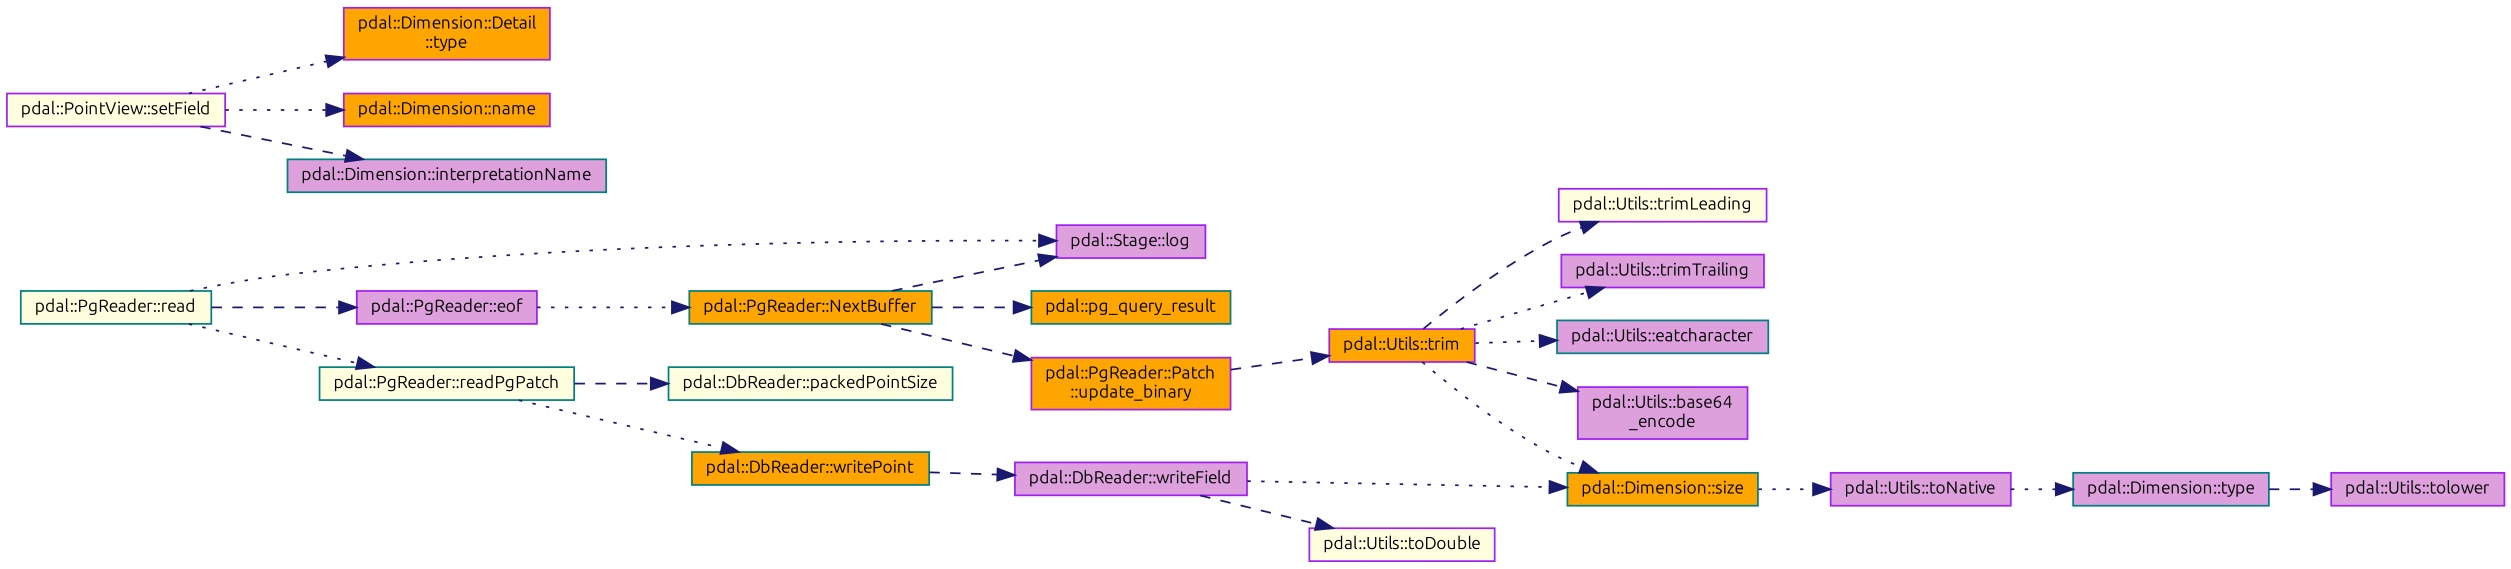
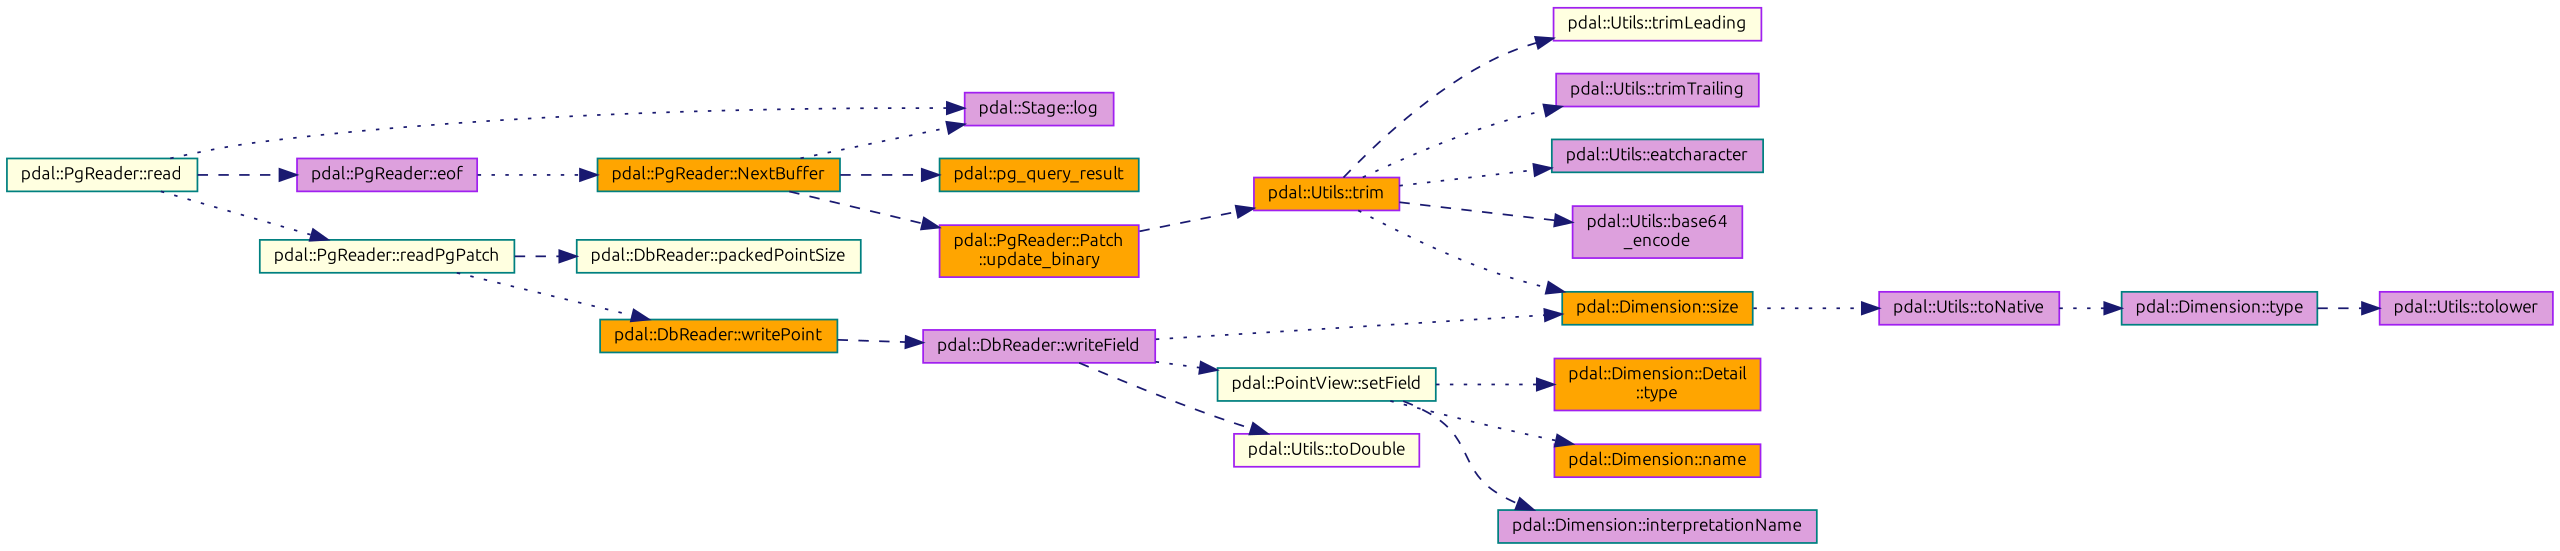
  digraph {
    fontname=Ubuntu
    rankdir=LR
    node [color=purple fillcolor=plum fontname=Ubuntu fontsize=10 shape=record style=filled]
    edge [color=midnightblue fontname=Ubuntu fontsize=10 labelfontname=Helvetica labelfontsize=10 style=dotted]
    n1 [color=teal fillcolor=lightyellow fontcolor=black height=0.2 label="pdal::PgReader::read" width=0.4]
    n2 [height=0.2 label="pdal::PgReader::eof" width=0.4]
    n3 [height=0.2 label="pdal::Stage::log" width=0.4]
    n4 [color=teal fillcolor=lightyellow height=0.2 label="pdal::PgReader::readPgPatch" width=0.4]
    n5 [color=teal fillcolor=orange height=0.2 label="pdal::PgReader::NextBuffer" width=0.4]
    n6 [color=teal fillcolor=orange height=0.2 label="pdal::pg_query_result" width=0.4]
    n7 [fillcolor=orange height=0.2 label="pdal::PgReader::Patch\l::update_binary" width=0.4]
    n8 [color=teal fillcolor=lightyellow height=0.2 label="pdal::DbReader::packedPointSize" width=0.4]
    n9 [color=teal fillcolor=orange height=0.2 label="pdal::DbReader::writePoint" width=0.4]
    n10 [fillcolor=orange height=0.2 label="pdal::Utils::trim" width=0.4]
    n11 [fillcolor=lightyellow height=0.2 label="pdal::Utils::trimLeading" width=0.4]
    n12 [height=0.2 label="pdal::Utils::trimTrailing" width=0.4]
    n13 [color=teal height=0.2 label="pdal::Utils::eatcharacter" width=0.4]
    n14 [height=0.2 label="pdal::Utils::base64\l_encode" width=0.4]
    n15 [color=teal fillcolor=orange height=0.2 label="pdal::Dimension::size" width=0.4]
    n16 [height=0.2 label="pdal::Utils::toNative" width=0.4]
    n17 [color=teal height=0.2 label="pdal::Dimension::type" width=0.4]
    n18 [height=0.2 label="pdal::Utils::tolower" width=0.4]
    n19 [height=0.2 label="pdal::DbReader::writeField" width=0.4]
-   n20 [fillcolor=lightyellow height=0.2 label="pdal::PointView::setField" width=0.4]
+   n20 [color=teal fillcolor=lightyellow height=0.2 label="pdal::PointView::setField" width=0.4]
    n21 [fillcolor=lightyellow height=0.2 label="pdal::Utils::toDouble" width=0.4]
    n22 [fillcolor=orange height=0.2 label="pdal::Dimension::Detail\l::type" width=0.4]
    n23 [fillcolor=orange height=0.2 label="pdal::Dimension::name" width=0.4]
    n24 [color=teal height=0.2 label="pdal::Dimension::interpretationName" width=0.4]
    n1 -> n2 [style=dashed]
    n1 -> n3
    n1 -> n4
    n2 -> n5
    n4 -> n8 [style=dashed]
    n4 -> n9
-   n5 -> n3 [style=dashed]
+   n5 -> n3
    n5 -> n6 [style=dashed]
    n5 -> n7 [style=dashed]
    n7 -> n10 [style=dashed]
    n9 -> n19 [style=dashed]
    n10 -> n11 [style=dashed]
    n10 -> n12
    n10 -> n13
    n10 -> n14 [style=dashed]
    n10 -> n15
    n15 -> n16
    n16 -> n17
    n17 -> n18 [style=dashed]
    n19 -> n15
+   n19 -> n20
    n19 -> n21 [style=dashed]
    n20 -> n22
    n20 -> n23
    n20 -> n24 [style=dashed]
  }
